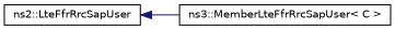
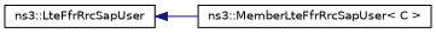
  digraph {
    rankdir=LR
    node [color=black fillcolor=white fontname=Helvetica fontsize=10 shape=record style=filled]
-   n1 [height=0.2 label="ns2::LteFfrRrcSapUser" width=0.4]
+   n1 [height=0.2 label="ns3::LteFfrRrcSapUser" width=0.4]
    n2 [height=0.2 label="ns3::MemberLteFfrRrcSapUser\< C \>" width=0.4]
    n1 -> n2 [color=midnightblue dir=back fontname=Helvetica fontsize=10 labelfontname=Helvetica labelfontsize=10 style=solid]
  }
